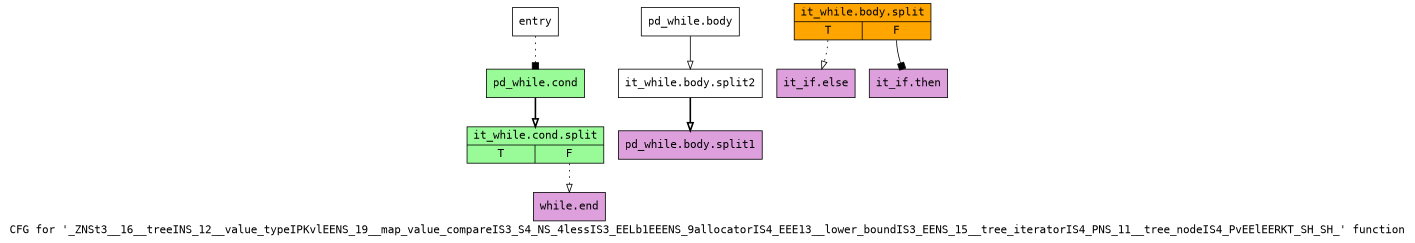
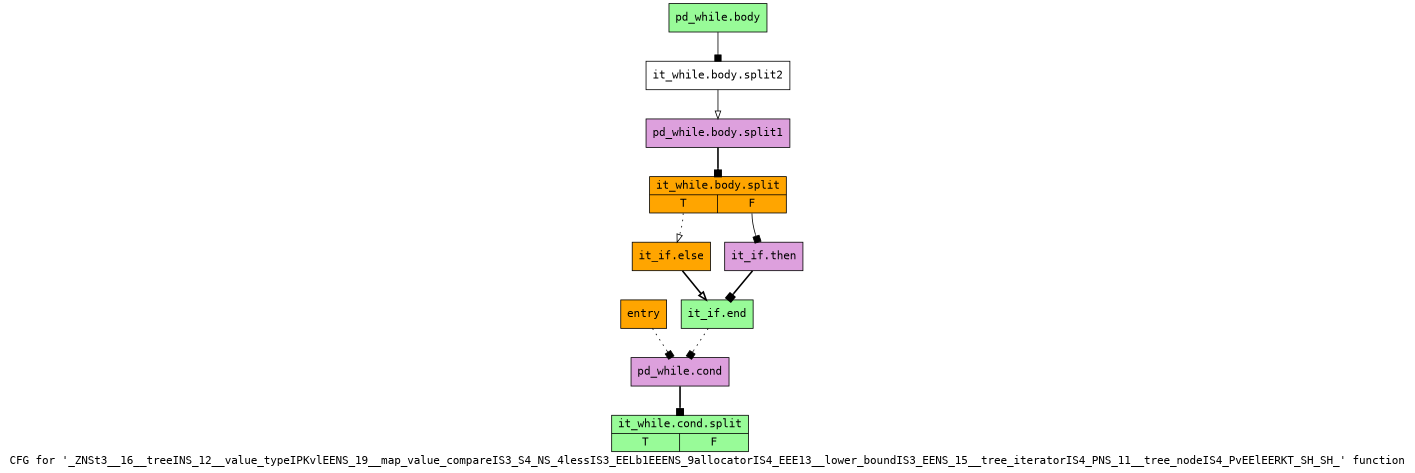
  digraph {
    fontname="DejaVu Sans Mono"
    label="CFG for '_ZNSt3__16__treeINS_12__value_typeIPKvlEENS_19__map_value_compareIS3_S4_NS_4lessIS3_EELb1EEENS_9allocatorIS4_EEE13__lower_boundIS3_EENS_15__tree_iteratorIS4_PNS_11__tree_nodeIS4_PvEElEERKT_SH_SH_' function"
    node [fillcolor=palegreen fontname="DejaVu Sans Mono" shape=record style=filled]
    edge [arrowhead=box fontname="DejaVu Sans Mono" style=bold]
-   n1 [fillcolor=white label="{entry}"]
-   n2 [label="{pd_while.cond}"]
+   n1 [fillcolor=orange label="{entry}"]
+   n2 [fillcolor=plum label="{pd_while.cond}"]
    n3 [label="{it_while.cond.split|{<s0>T|<s1>F}}"]
-   n4 [fillcolor=plum label="{while.end}"]
-   n5 [fillcolor=white label="{pd_while.body}"]
+   n5 [label="{pd_while.body}"]
    n6 [fillcolor=white label="{it_while.body.split2}"]
    n7 [fillcolor=plum label="{pd_while.body.split1}"]
    n8 [fillcolor=orange label="{it_while.body.split|{<s0>T|<s1>F}}"]
-   n9 [fillcolor=plum label="{it_if.else}"]
+   n9 [fillcolor=orange label="{it_if.else}"]
    n10 [fillcolor=plum label="{it_if.then}"]
+   n11 [label="{it_if.end}"]
    n1 -> n2 [style=dotted]
-   n2 -> n3 [arrowhead=onormal]
-   n3 -> n4 [arrowhead=onormal style=dotted tailport=s1]
-   n5 -> n6 [arrowhead=onormal style=solid]
-   n6 -> n7 [arrowhead=onormal]
+   n2 -> n3
+   n5 -> n6 [style=solid]
+   n6 -> n7 [arrowhead=onormal style=solid]
+   n7 -> n8
    n8 -> n9 [arrowhead=onormal style=dotted tailport=s0]
    n8 -> n10 [style=solid tailport=s1]
+   n9 -> n11 [arrowhead=onormal]
+   n10 -> n11
+   n11 -> n2 [style=dotted]
  }
